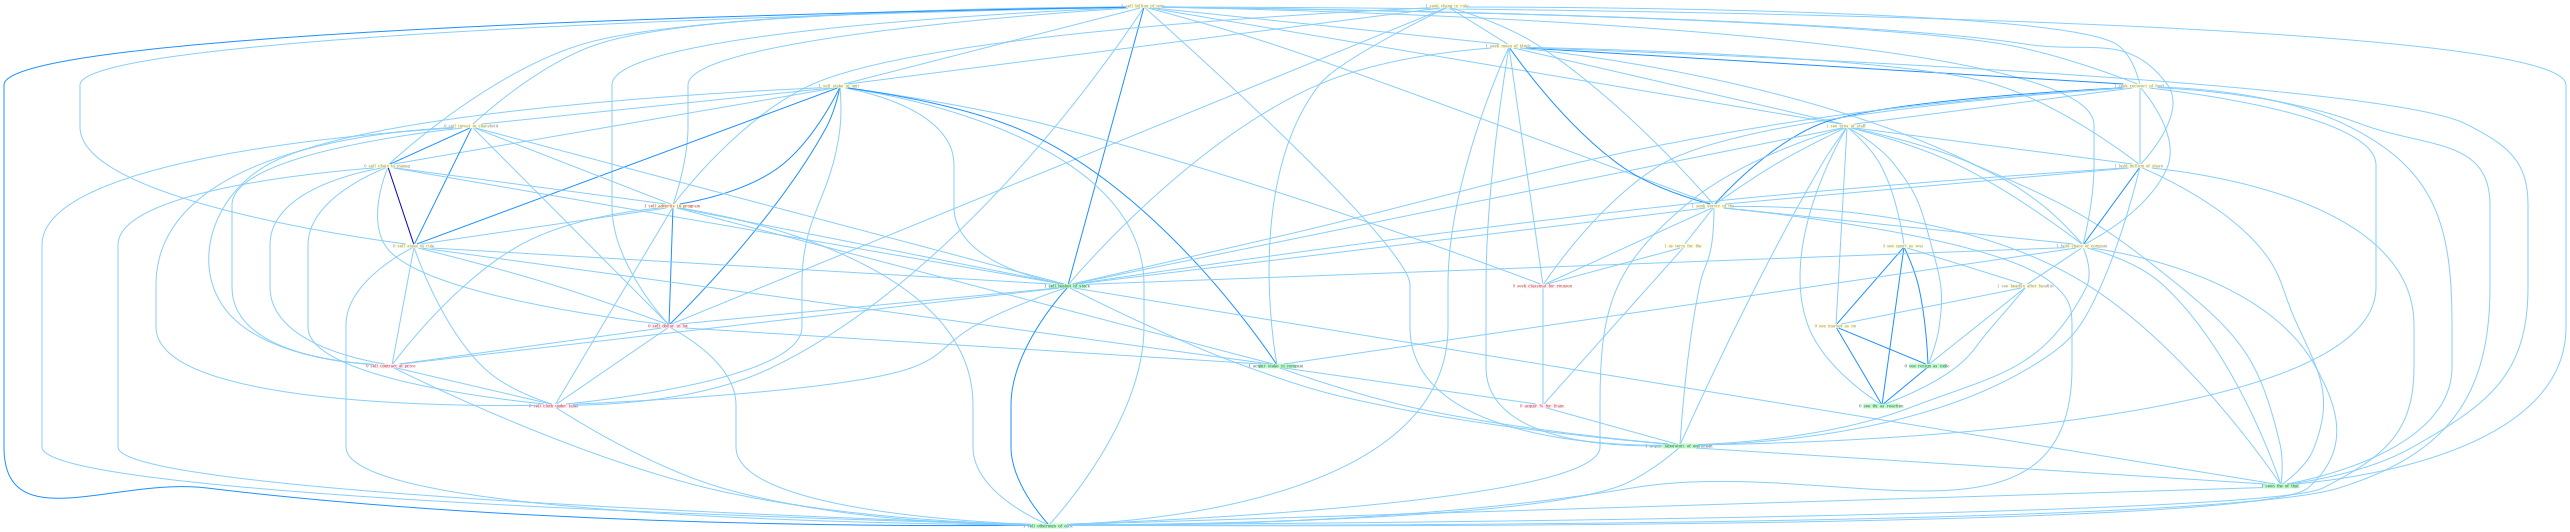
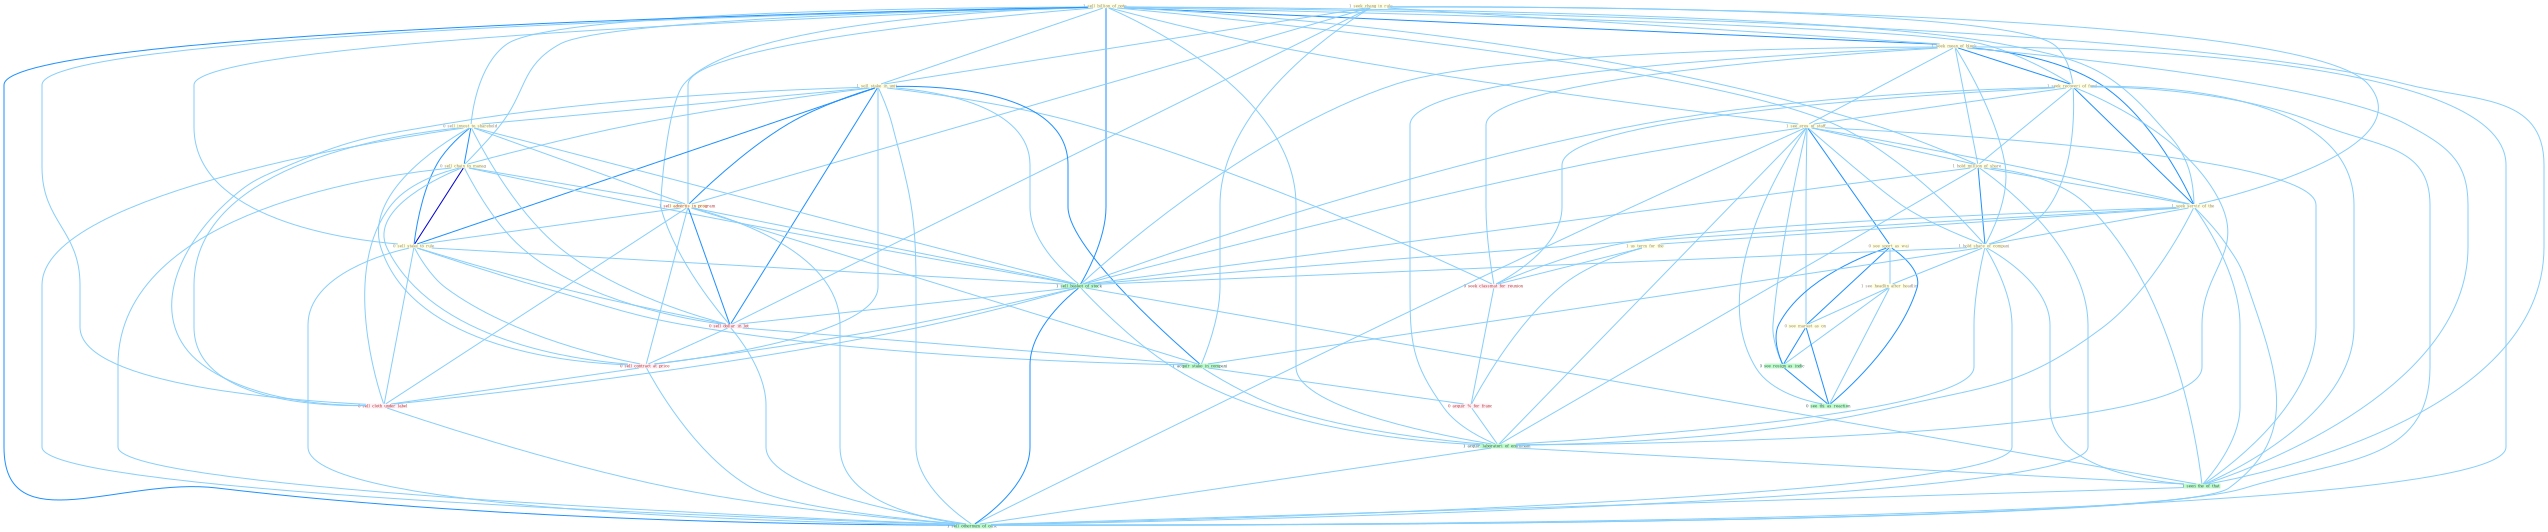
  graph {
    node [color="#ffffe0" fixedsize=true fontcolor="#8b7d6b" fontsize=4 shape=polygon style=filled]
    edge [color="#87cefa" w=1]
    "1_sell_billion_of_note " [height=.06 width=.5]
    "1_seek_chang_in_rule " [height=.06 width=.5]
    "1_sell_stake_in_unit " [height=.06 width=.5]
    "1_seek_mean_of_block " [height=.06 width=.5]
    "0_sell_invest_to_sharehold " [height=.06 width=.5]
    "1_seek_recoveri_of_fund " [height=.06 width=.5]
    "1_see_eros_of_staff " [height=.06 width=.5]
    "0_sell_chain_to_manag " [height=.06 width=.5]
    "1_hold_million_of_share " [height=.06 width=.5]
    "1_sell_advertis_in_program " [fontcolor="#b22222" height=.06 width=.5]
    "1_seek_servic_of_the " [height=.06 width=.5]
    n12 [height=.06 label="0_sell_stake_to_rule" width=.5]
    "0_see_sport_as_wai " [height=.06 width=.5]
    "1_see_headlin_after_headlin " [height=.06 width=.5]
    "1_us_term_for_the " [height=.06 width=.5]
    "1_hold_share_of_compani " [height=.06 width=.5]
    "0_see_market_as_on " [height=.06 width=.5]
    "0_seek_classmat_for_reunion " [color="#fff0f5" fontcolor="#b22222" height=.06 width=.5]
    "0_sell_dollar_in_lot " [color="#fff0f5" fontcolor="#b22222" height=.06 width=.5]
    "0_acquir_%_for_franc " [color="#fff0f5" fontcolor="#b22222" height=.06 width=.5]
    "0_sell_contract_at_price " [color="#fff0f5" fontcolor="#b22222" height=.06 width=.5]
    "0_sell_cloth_under_label " [color="#fff0f5" fontcolor="#b22222" height=.06 width=.5]
    "1_sell_basket_of_stock " [color="#BDFCC9" fontcolor="#2f4f4f" height=.06 width=.5]
    "1_acquir_laboratori_of_entitynam " [color="#BDFCC9" fontcolor="#2f4f4f" height=.06 width=.5]
    "1_seen_the_of_that " [color="#BDFCC9" fontcolor="#2f4f4f" height=.06 width=.5]
    "1_sell_othernum_of_offic " [color="#BDFCC9" fontcolor="#2f4f4f" height=.06 width=.5]
    "1_acquir_stake_in_compani " [color="#BDFCC9" fontcolor="#2f4f4f" height=.06 width=.5]
    "0_see_resign_as_indic " [color="#BDFCC9" fontcolor="#2f4f4f" height=.06 width=.5]
    "0_see_thi_as_reaction " [color="#BDFCC9" fontcolor="#2f4f4f" height=.06 width=.5]
    subgraph sub_1 {
      "1_sell_billion_of_note "
      "1_seek_chang_in_rule "
      "1_sell_stake_in_unit "
      "1_seek_mean_of_block "
      "0_sell_invest_to_sharehold "
      "1_seek_recoveri_of_fund "
      "1_see_eros_of_staff "
      "0_sell_chain_to_manag "
      "1_hold_million_of_share "
      "1_sell_advertis_in_program "
      "1_seek_servic_of_the "
      n12
      "0_see_sport_as_wai "
      "1_see_headlin_after_headlin "
      "1_us_term_for_the "
      "1_hold_share_of_compani "
      "0_see_market_as_on "
    }
    subgraph sub_2 {
      "0_seek_classmat_for_reunion "
      "0_sell_dollar_in_lot "
      "0_acquir_%_for_franc "
      "0_sell_contract_at_price "
      "0_sell_cloth_under_label "
    }
    "1_sell_billion_of_note " -- "1_sell_stake_in_unit "
-   "1_sell_billion_of_note " -- "1_seek_mean_of_block "
+   "1_sell_billion_of_note " -- "1_seek_mean_of_block " [color="#1e90ff"]
    "1_sell_billion_of_note " -- "0_sell_invest_to_sharehold "
    "1_sell_billion_of_note " -- "1_seek_recoveri_of_fund "
    "1_sell_billion_of_note " -- "1_see_eros_of_staff "
    "1_sell_billion_of_note " -- "0_sell_chain_to_manag "
    "1_sell_billion_of_note " -- "1_hold_million_of_share "
    "1_sell_billion_of_note " -- "1_sell_advertis_in_program "
    "1_sell_billion_of_note " -- "1_seek_servic_of_the "
    "1_sell_billion_of_note " -- n12
    "1_sell_billion_of_note " -- "1_hold_share_of_compani "
    "1_sell_billion_of_note " -- "0_sell_dollar_in_lot "
    "1_sell_billion_of_note " -- "0_sell_cloth_under_label "
    "1_sell_billion_of_note " -- "1_sell_basket_of_stock " [color="#1e90ff" w=2]
    "1_sell_billion_of_note " -- "1_acquir_laboratori_of_entitynam "
    "1_sell_billion_of_note " -- "1_seen_the_of_that "
    "1_sell_billion_of_note " -- "1_sell_othernum_of_offic " [color="#1e90ff" w=2]
    "1_seek_chang_in_rule " -- "1_sell_stake_in_unit "
    "1_seek_chang_in_rule " -- "1_seek_mean_of_block "
    "1_seek_chang_in_rule " -- "1_seek_recoveri_of_fund "
    "1_seek_chang_in_rule " -- "1_sell_advertis_in_program "
    "1_seek_chang_in_rule " -- "1_seek_servic_of_the "
    "1_seek_chang_in_rule " -- "0_sell_dollar_in_lot "
    "1_seek_chang_in_rule " -- "1_acquir_stake_in_compani "
    "1_sell_stake_in_unit " -- "0_sell_invest_to_sharehold "
    "1_sell_stake_in_unit " -- "0_sell_chain_to_manag "
    "1_sell_stake_in_unit " -- "1_sell_advertis_in_program " [color="#1e90ff" w=2]
    "1_sell_stake_in_unit " -- n12 [color="#1e90ff" w=2]
    "1_sell_stake_in_unit " -- "0_seek_classmat_for_reunion "
    "1_sell_stake_in_unit " -- "0_sell_dollar_in_lot " [color="#1e90ff" w=2]
    "1_sell_stake_in_unit " -- "0_sell_contract_at_price "
    "1_sell_stake_in_unit " -- "0_sell_cloth_under_label "
    "1_sell_stake_in_unit " -- "1_sell_basket_of_stock "
    "1_sell_stake_in_unit " -- "1_sell_othernum_of_offic "
    "1_sell_stake_in_unit " -- "1_acquir_stake_in_compani " [color="#1e90ff" w=2]
    "1_seek_mean_of_block " -- "1_seek_recoveri_of_fund " [color="#1e90ff" w=2]
    "1_seek_mean_of_block " -- "1_see_eros_of_staff "
    "1_seek_mean_of_block " -- "1_hold_million_of_share "
    "1_seek_mean_of_block " -- "1_seek_servic_of_the " [color="#1e90ff" w=2]
    "1_seek_mean_of_block " -- "1_hold_share_of_compani "
    "1_seek_mean_of_block " -- "0_seek_classmat_for_reunion "
    "1_seek_mean_of_block " -- "1_sell_basket_of_stock "
    "1_seek_mean_of_block " -- "1_acquir_laboratori_of_entitynam "
    "1_seek_mean_of_block " -- "1_seen_the_of_that "
    "1_seek_mean_of_block " -- "1_sell_othernum_of_offic "
    "0_sell_invest_to_sharehold " -- "0_sell_chain_to_manag " [color="#1e90ff" w=2]
    "0_sell_invest_to_sharehold " -- "1_sell_advertis_in_program "
    "0_sell_invest_to_sharehold " -- n12 [color="#1e90ff" w=2]
    "0_sell_invest_to_sharehold " -- "0_sell_dollar_in_lot "
    "0_sell_invest_to_sharehold " -- "0_sell_contract_at_price "
    "0_sell_invest_to_sharehold " -- "0_sell_cloth_under_label "
    "0_sell_invest_to_sharehold " -- "1_sell_basket_of_stock "
    "0_sell_invest_to_sharehold " -- "1_sell_othernum_of_offic "
    "1_seek_recoveri_of_fund " -- "1_see_eros_of_staff "
    "1_seek_recoveri_of_fund " -- "1_hold_million_of_share "
    "1_seek_recoveri_of_fund " -- "1_seek_servic_of_the " [color="#1e90ff" w=2]
    "1_seek_recoveri_of_fund " -- "1_hold_share_of_compani "
    "1_seek_recoveri_of_fund " -- "0_seek_classmat_for_reunion "
    "1_seek_recoveri_of_fund " -- "1_sell_basket_of_stock "
    "1_seek_recoveri_of_fund " -- "1_acquir_laboratori_of_entitynam "
    "1_seek_recoveri_of_fund " -- "1_seen_the_of_that "
    "1_seek_recoveri_of_fund " -- "1_sell_othernum_of_offic "
    "1_see_eros_of_staff " -- "1_hold_million_of_share "
    "1_see_eros_of_staff " -- "1_seek_servic_of_the "
-   "1_see_eros_of_staff " -- "0_see_sport_as_wai "
+   "1_see_eros_of_staff " -- "0_see_sport_as_wai " [color="#1e90ff"]
    "1_see_eros_of_staff " -- "1_hold_share_of_compani "
    "1_see_eros_of_staff " -- "0_see_market_as_on "
    "1_see_eros_of_staff " -- "1_sell_basket_of_stock "
    "1_see_eros_of_staff " -- "1_acquir_laboratori_of_entitynam "
    "1_see_eros_of_staff " -- "1_seen_the_of_that "
    "1_see_eros_of_staff " -- "1_sell_othernum_of_offic "
    "1_see_eros_of_staff " -- "0_see_resign_as_indic "
    "1_see_eros_of_staff " -- "0_see_thi_as_reaction "
    "0_sell_chain_to_manag " -- "1_sell_advertis_in_program "
    "0_sell_chain_to_manag " -- n12 [color="#0000cd" w=3]
    "0_sell_chain_to_manag " -- "0_sell_dollar_in_lot "
    "0_sell_chain_to_manag " -- "0_sell_contract_at_price "
    "0_sell_chain_to_manag " -- "0_sell_cloth_under_label "
    "0_sell_chain_to_manag " -- "1_sell_basket_of_stock "
    "0_sell_chain_to_manag " -- "1_sell_othernum_of_offic "
    "1_hold_million_of_share " -- "1_seek_servic_of_the "
    "1_hold_million_of_share " -- "1_hold_share_of_compani " [color="#1e90ff" w=2]
    "1_hold_million_of_share " -- "1_sell_basket_of_stock "
    "1_hold_million_of_share " -- "1_acquir_laboratori_of_entitynam "
    "1_hold_million_of_share " -- "1_seen_the_of_that "
    "1_hold_million_of_share " -- "1_sell_othernum_of_offic "
    "1_sell_advertis_in_program " -- n12
    "1_sell_advertis_in_program " -- "0_sell_dollar_in_lot " [color="#1e90ff" w=2]
    "1_sell_advertis_in_program " -- "0_sell_contract_at_price "
    "1_sell_advertis_in_program " -- "0_sell_cloth_under_label "
    "1_sell_advertis_in_program " -- "1_sell_basket_of_stock "
    "1_sell_advertis_in_program " -- "1_sell_othernum_of_offic "
    "1_sell_advertis_in_program " -- "1_acquir_stake_in_compani "
    "1_seek_servic_of_the " -- "1_us_term_for_the "
    "1_seek_servic_of_the " -- "1_hold_share_of_compani "
    "1_seek_servic_of_the " -- "0_seek_classmat_for_reunion "
    "1_seek_servic_of_the " -- "1_sell_basket_of_stock "
    "1_seek_servic_of_the " -- "1_acquir_laboratori_of_entitynam "
    "1_seek_servic_of_the " -- "1_seen_the_of_that "
    "1_seek_servic_of_the " -- "1_sell_othernum_of_offic "
    n12 -- "0_sell_dollar_in_lot "
    n12 -- "0_sell_contract_at_price "
    n12 -- "0_sell_cloth_under_label "
    n12 -- "1_sell_basket_of_stock "
    n12 -- "1_sell_othernum_of_offic "
    n12 -- "1_acquir_stake_in_compani "
    "0_see_sport_as_wai " -- "1_see_headlin_after_headlin "
    "0_see_sport_as_wai " -- "0_see_market_as_on " [color="#1e90ff" w=2]
    "0_see_sport_as_wai " -- "0_see_resign_as_indic " [color="#1e90ff" w=2]
    "0_see_sport_as_wai " -- "0_see_thi_as_reaction " [color="#1e90ff" w=2]
    "1_see_headlin_after_headlin " -- "0_see_market_as_on "
    "1_see_headlin_after_headlin " -- "0_see_resign_as_indic "
    "1_see_headlin_after_headlin " -- "0_see_thi_as_reaction "
    "1_us_term_for_the " -- "0_seek_classmat_for_reunion "
    "1_us_term_for_the " -- "0_acquir_%_for_franc "
    "1_hold_share_of_compani " -- "1_see_headlin_after_headlin "
    "1_hold_share_of_compani " -- "1_sell_basket_of_stock "
    "1_hold_share_of_compani " -- "1_acquir_laboratori_of_entitynam "
    "1_hold_share_of_compani " -- "1_seen_the_of_that "
    "1_hold_share_of_compani " -- "1_sell_othernum_of_offic "
    "1_hold_share_of_compani " -- "1_acquir_stake_in_compani "
    "0_see_market_as_on " -- "0_see_resign_as_indic " [color="#1e90ff" w=2]
    "0_see_market_as_on " -- "0_see_thi_as_reaction " [color="#1e90ff" w=2]
    "0_seek_classmat_for_reunion " -- "0_acquir_%_for_franc "
    "0_sell_dollar_in_lot " -- "0_sell_contract_at_price "
-   "0_sell_dollar_in_lot " -- "0_sell_cloth_under_label "
    "0_sell_dollar_in_lot " -- "1_sell_othernum_of_offic "
    "0_sell_dollar_in_lot " -- "1_acquir_stake_in_compani "
    "0_acquir_%_for_franc " -- "1_acquir_laboratori_of_entitynam "
    "0_sell_contract_at_price " -- "0_sell_cloth_under_label "
    "0_sell_contract_at_price " -- "1_sell_othernum_of_offic "
    "0_sell_cloth_under_label " -- "1_sell_othernum_of_offic "
    "1_sell_basket_of_stock " -- "0_sell_dollar_in_lot "
    "1_sell_basket_of_stock " -- "0_sell_contract_at_price "
    "1_sell_basket_of_stock " -- "0_sell_cloth_under_label "
    "1_sell_basket_of_stock " -- "1_acquir_laboratori_of_entitynam "
    "1_sell_basket_of_stock " -- "1_seen_the_of_that "
    "1_sell_basket_of_stock " -- "1_sell_othernum_of_offic " [color="#1e90ff" w=2]
    "1_acquir_laboratori_of_entitynam " -- "1_seen_the_of_that "
    "1_acquir_laboratori_of_entitynam " -- "1_sell_othernum_of_offic "
    "1_seen_the_of_that " -- "1_sell_othernum_of_offic "
    "1_acquir_stake_in_compani " -- "0_acquir_%_for_franc "
    "1_acquir_stake_in_compani " -- "1_acquir_laboratori_of_entitynam "
    "0_see_resign_as_indic " -- "0_see_thi_as_reaction " [color="#1e90ff" w=2]
  }
